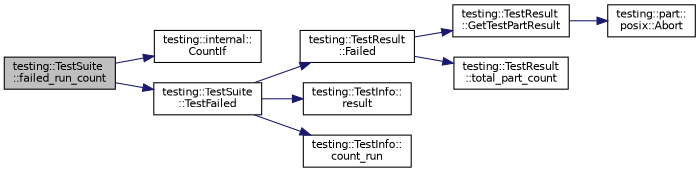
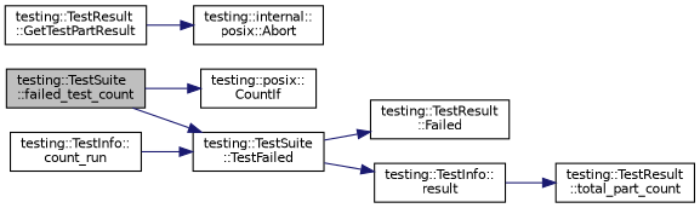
  digraph {
    rankdir=LR
    node [color=black fontname=Helvetica fontsize=10 shape=record]
    edge [color=midnightblue fontname=Helvetica fontsize=10 labelfontname=Helvetica labelfontsize=10 style=solid]
-   n1 [fillcolor=grey75 fontcolor=black height=0.2 label="testing::TestSuite\l::failed_run_count" style=filled width=0.4]
-   n2 [height=0.2 label="testing::internal::\lCountIf" width=0.4]
+   n1 [fillcolor=grey75 fontcolor=black height=0.2 label="testing::TestSuite\l::failed_test_count" style=filled width=0.4]
+   n2 [height=0.2 label="testing::posix::\lCountIf" width=0.4]
    n3 [height=0.2 label="testing::TestSuite\l::TestFailed" width=0.4]
    n4 [height=0.2 label="testing::TestResult\l::Failed" width=0.4]
    n5 [height=0.2 label="testing::TestInfo::\lresult" width=0.4]
    n6 [height=0.2 label="testing::TestInfo::\lcount_run" width=0.4]
    n7 [height=0.2 label="testing::TestResult\l::GetTestPartResult" width=0.4]
    n8 [height=0.2 label="testing::TestResult\l::total_part_count" width=0.4]
-   n9 [height=0.2 label="testing::part::\lposix::Abort" width=0.4]
+   n9 [height=0.2 label="testing::internal::\lposix::Abort" width=0.4]
    n1 -> n2
    n1 -> n3
    n3 -> n4
    n3 -> n5
-   n3 -> n6
-   n4 -> n7
-   n4 -> n8
+   n6 -> n3
+   n5 -> n8
    n7 -> n9
  }
